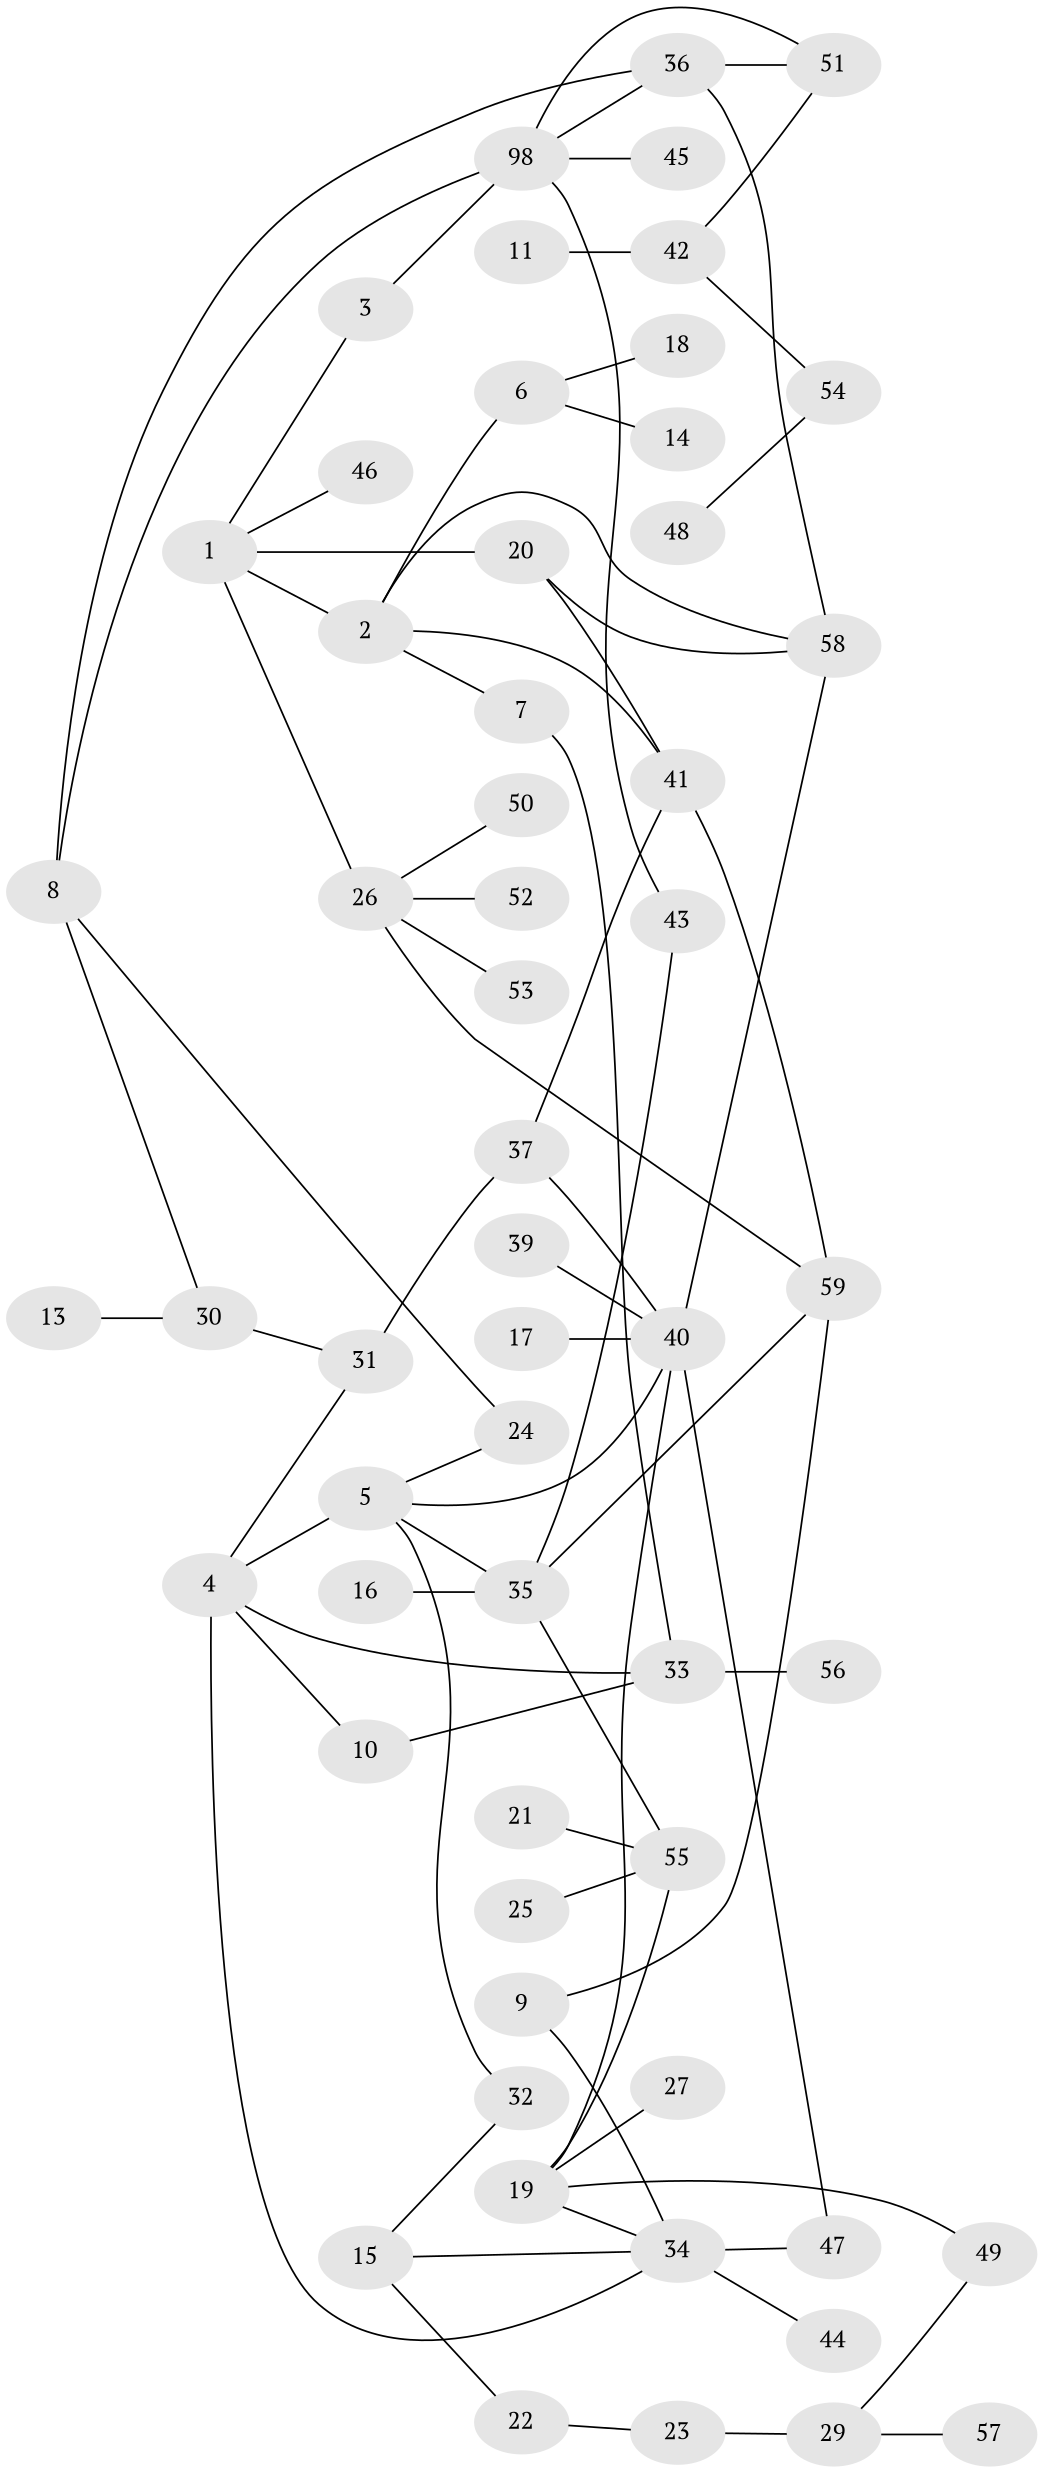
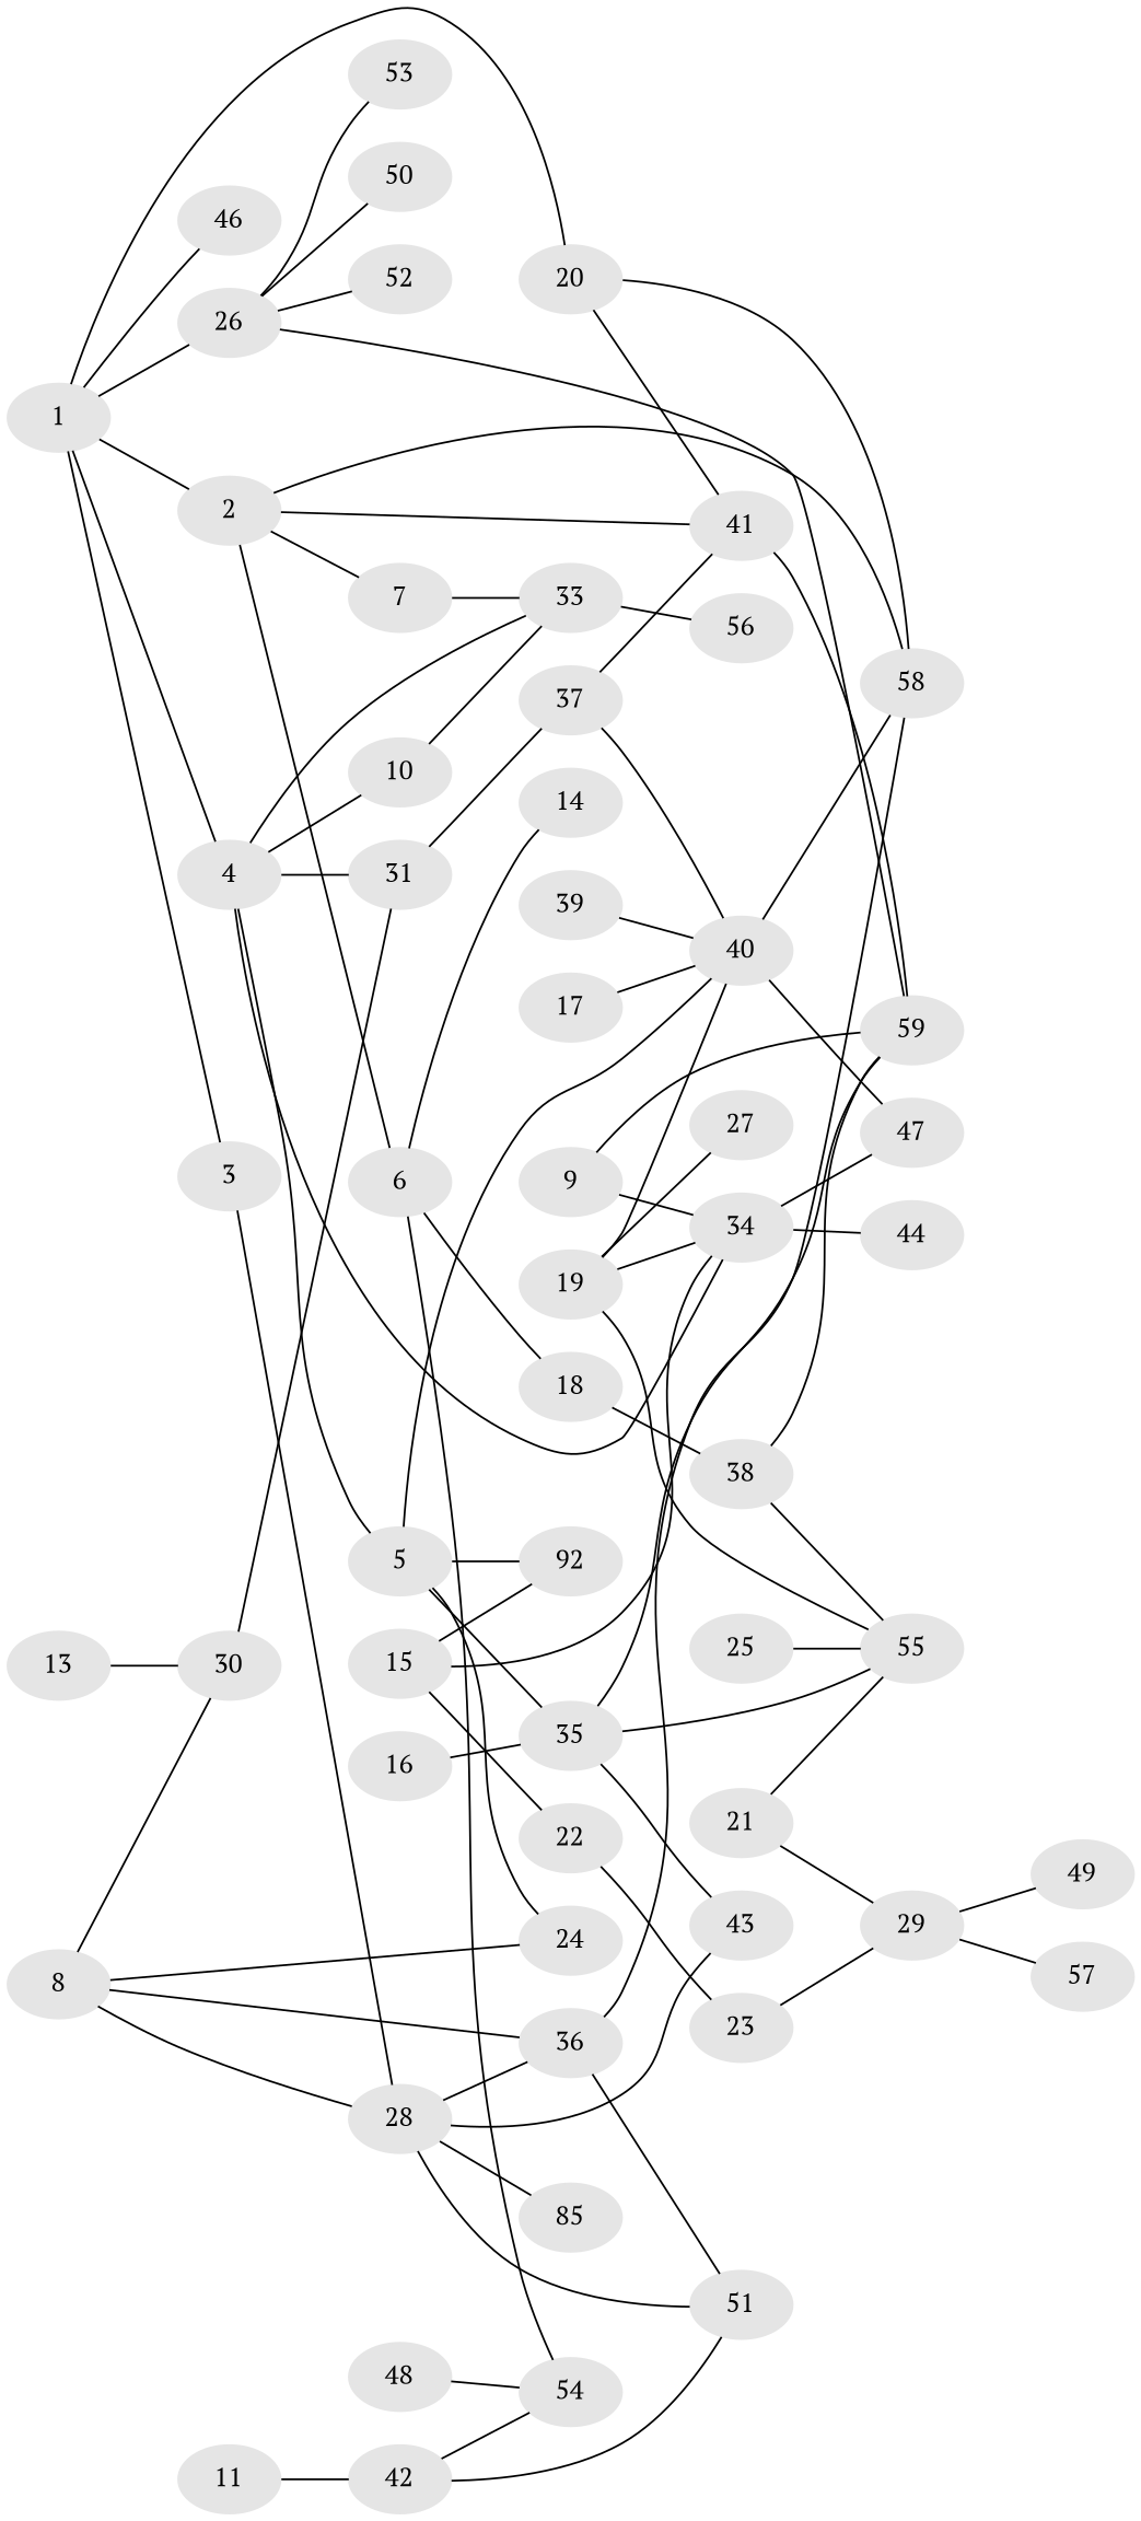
  graph {
    fontname="PT Serif"
    rankdir=LR
    node [color=gray90 fontname="PT Serif" style=filled]
    edge [fontname="PT Serif" weight=1.0]
    1
    2
    3
    4
    20
    26
    46
    6
    7
    41
    58
-   28 [label=98]
+   28
    5
    10
    31
    33
    34
    59
    50
    52
    53
    14
    18
    54
    36
    43
-   45
+   45 [label=85]
    51
    24
-   32
+   32 [label=92]
    35
    40
    37
    56
    44
    47
    55
+   38
    8
    30
    9
    11
    42
    13
    15
    22
    23
    16
    17
    19
    27
    49
    21
    29
    57
    25
    39
    48
    1 -- 2
    1 -- 3
+   1 -- 4
    1 -- 20
    1 -- 26
    1 -- 46
    2 -- 6
    2 -- 7
    2 -- 41
    2 -- 58
    3 -- 28
    4 -- 5
    4 -- 10
    4 -- 31 [weight=2.0]
    4 -- 33
    4 -- 34
    20 -- 41
    20 -- 58
    26 -- 59
    26 -- 50
    26 -- 52
    26 -- 53
    6 -- 14
    6 -- 18
+   6 -- 54
    7 -- 33
    41 -- 59
    28 -- 36
    28 -- 43
    28 -- 45
    28 -- 51
    5 -- 24
    5 -- 32
    5 -- 35
    5 -- 40
    10 -- 33
    31 -- 37
    33 -- 56
    34 -- 44
    34 -- 47
+   18 -- 38
    36 -- 58
    36 -- 51
    35 -- 59
    35 -- 43
    35 -- 55
    40 -- 58
    40 -- 47
    37 -- 41
    37 -- 40
+   38 -- 59
+   38 -- 55
    8 -- 28
    8 -- 36
    8 -- 24
    8 -- 30
    30 -- 31
    9 -- 34
    9 -- 59
    11 -- 42
    42 -- 54
    42 -- 51
    13 -- 30
    15 -- 34
    15 -- 32
    15 -- 22
    22 -- 23
    23 -- 29
    16 -- 35
    17 -- 40
    19 -- 34
    19 -- 40
    19 -- 55
    19 -- 27
-   19 -- 49
    21 -- 55
+   21 -- 29
    29 -- 49
    29 -- 57
    25 -- 55
    39 -- 40
    48 -- 54
  }
